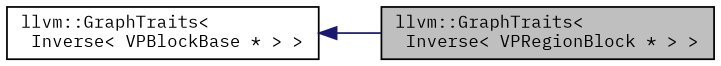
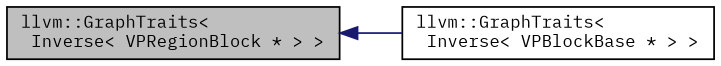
  digraph {
    rankdir=LR
    fontname="IBM Plex Mono"
    node [color=black fontname="IBM Plex Mono" fontsize=10 shape=box]
    n1 [fillcolor=grey75 fontcolor=black height=0.2 label="llvm::GraphTraits\<\l Inverse\< VPRegionBlock * \> \>" style=filled width=0.4]
    n2 [height=0.2 label="llvm::GraphTraits\<\l Inverse\< VPBlockBase * \> \>" width=0.4]
-   n2 -> n1 [color=midnightblue dir=back fontname="IBM Plex Mono" fontsize=10 labelfontname=Helvetica labelfontsize=10 style=solid]
+   n1 -> n2 [color=midnightblue dir=back fontname="IBM Plex Mono" fontsize=10 labelfontname=Helvetica labelfontsize=10 style=solid]
  }
